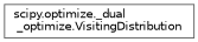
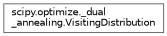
  digraph {
    rankdir=TB
-   n1 [color=grey40 fillcolor=white fontname=Helvetica fontsize=10 height=0.2 label="scipy.optimize._dual\l_optimize.VisitingDistribution" shape=box style=filled width=0.4]
+   n1 [color=grey40 fillcolor=white fontname=Helvetica fontsize=10 height=0.2 label="scipy.optimize._dual\l_annealing.VisitingDistribution" shape=box style=filled width=0.4]
  }
